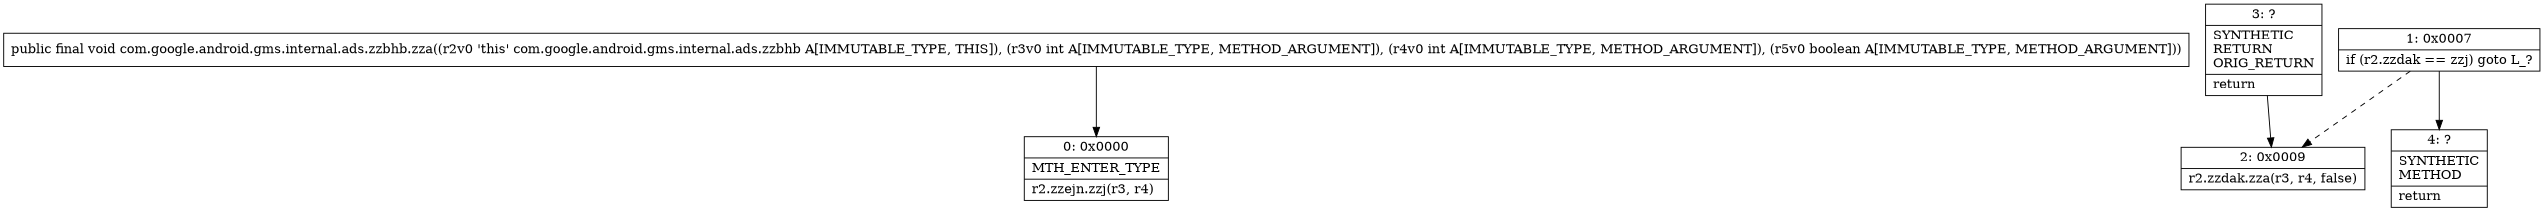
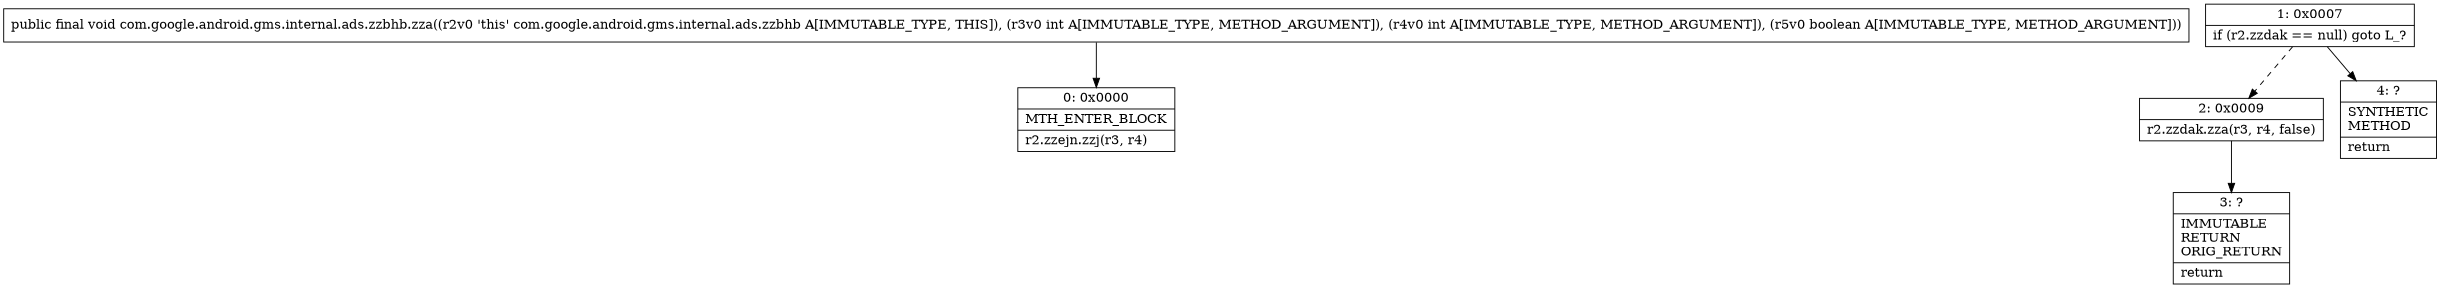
  digraph {
    node [shape=record]
-   n1 [label="{0\:\ 0x0000|MTH_ENTER_TYPE\l|r2.zzejn.zzj(r3, r4)\l}"]
-   n2 [label="{1\:\ 0x0007|if (r2.zzdak == zzj) goto L_?\l}"]
+   n1 [label="{0\:\ 0x0000|MTH_ENTER_BLOCK\l|r2.zzejn.zzj(r3, r4)\l}"]
+   n2 [label="{1\:\ 0x0007|if (r2.zzdak == null) goto L_?\l}"]
    n3 [label="{2\:\ 0x0009|r2.zzdak.zza(r3, r4, false)\l}"]
    n4 [label="{4\:\ ?|SYNTHETIC\lMETHOD\l|return\l}"]
-   n5 [label="{3\:\ ?|SYNTHETIC\lRETURN\lORIG_RETURN\l|return\l}"]
+   n5 [label="{3\:\ ?|IMMUTABLE\lRETURN\lORIG_RETURN\l|return\l}"]
    n6 [label="{public final void com.google.android.gms.internal.ads.zzbhb.zza((r2v0 'this' com.google.android.gms.internal.ads.zzbhb A[IMMUTABLE_TYPE, THIS]), (r3v0 int A[IMMUTABLE_TYPE, METHOD_ARGUMENT]), (r4v0 int A[IMMUTABLE_TYPE, METHOD_ARGUMENT]), (r5v0 boolean A[IMMUTABLE_TYPE, METHOD_ARGUMENT])) }"]
    n2 -> n3 [style=dashed]
    n2 -> n4
-   n5 -> n3
+   n3 -> n5
    n6 -> n1
  }
